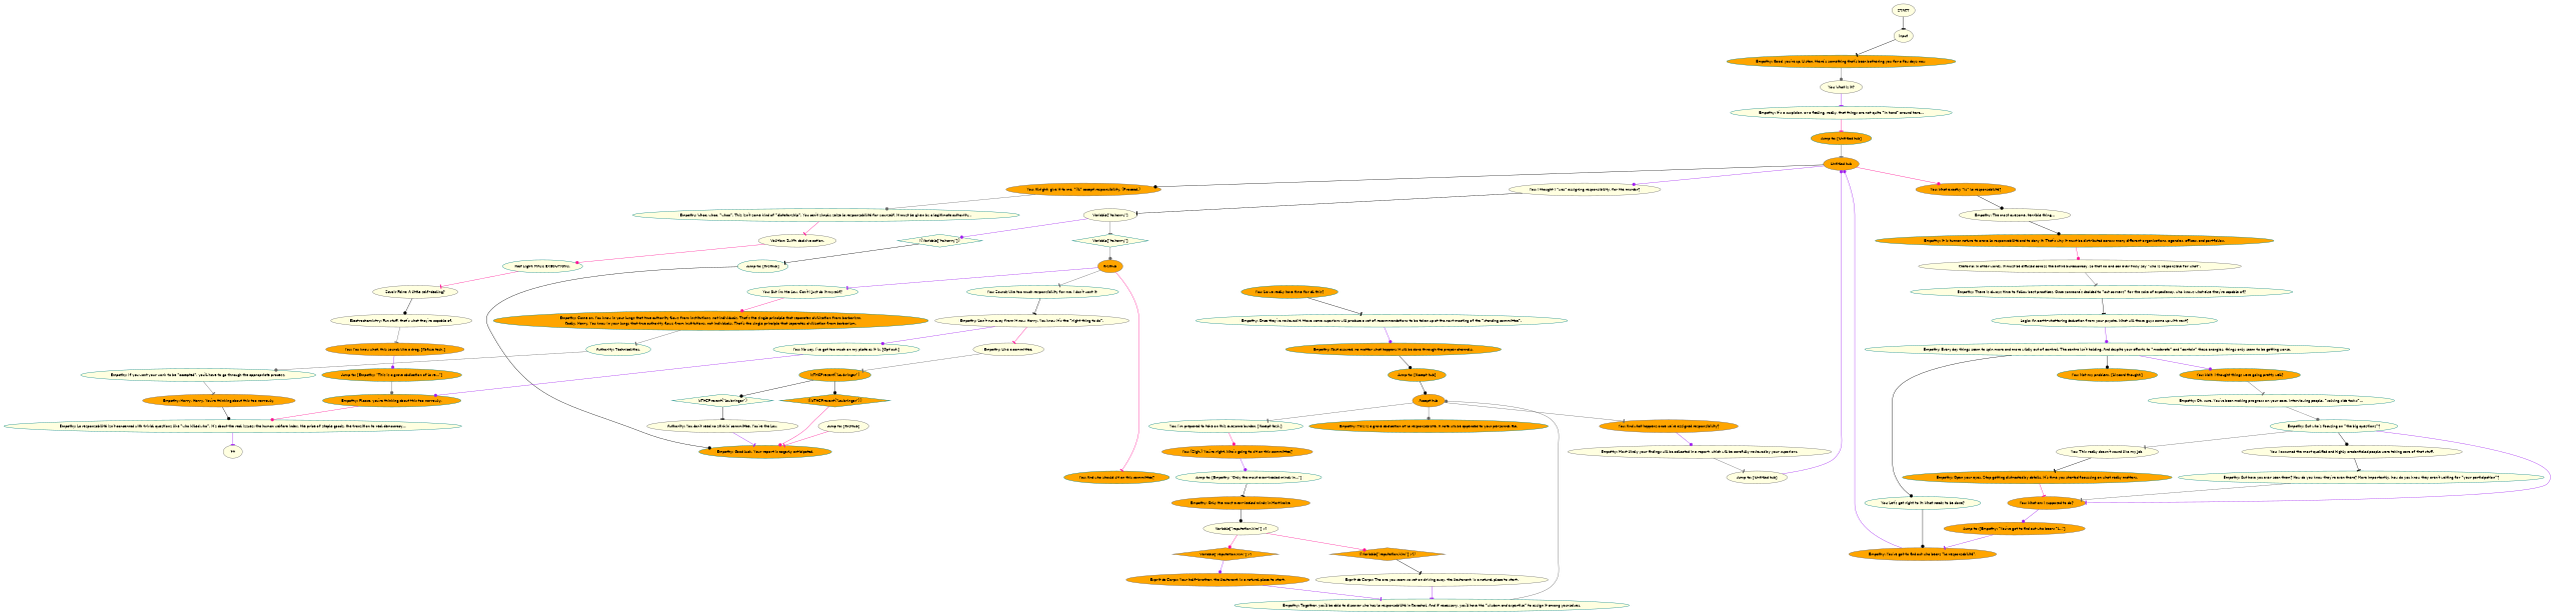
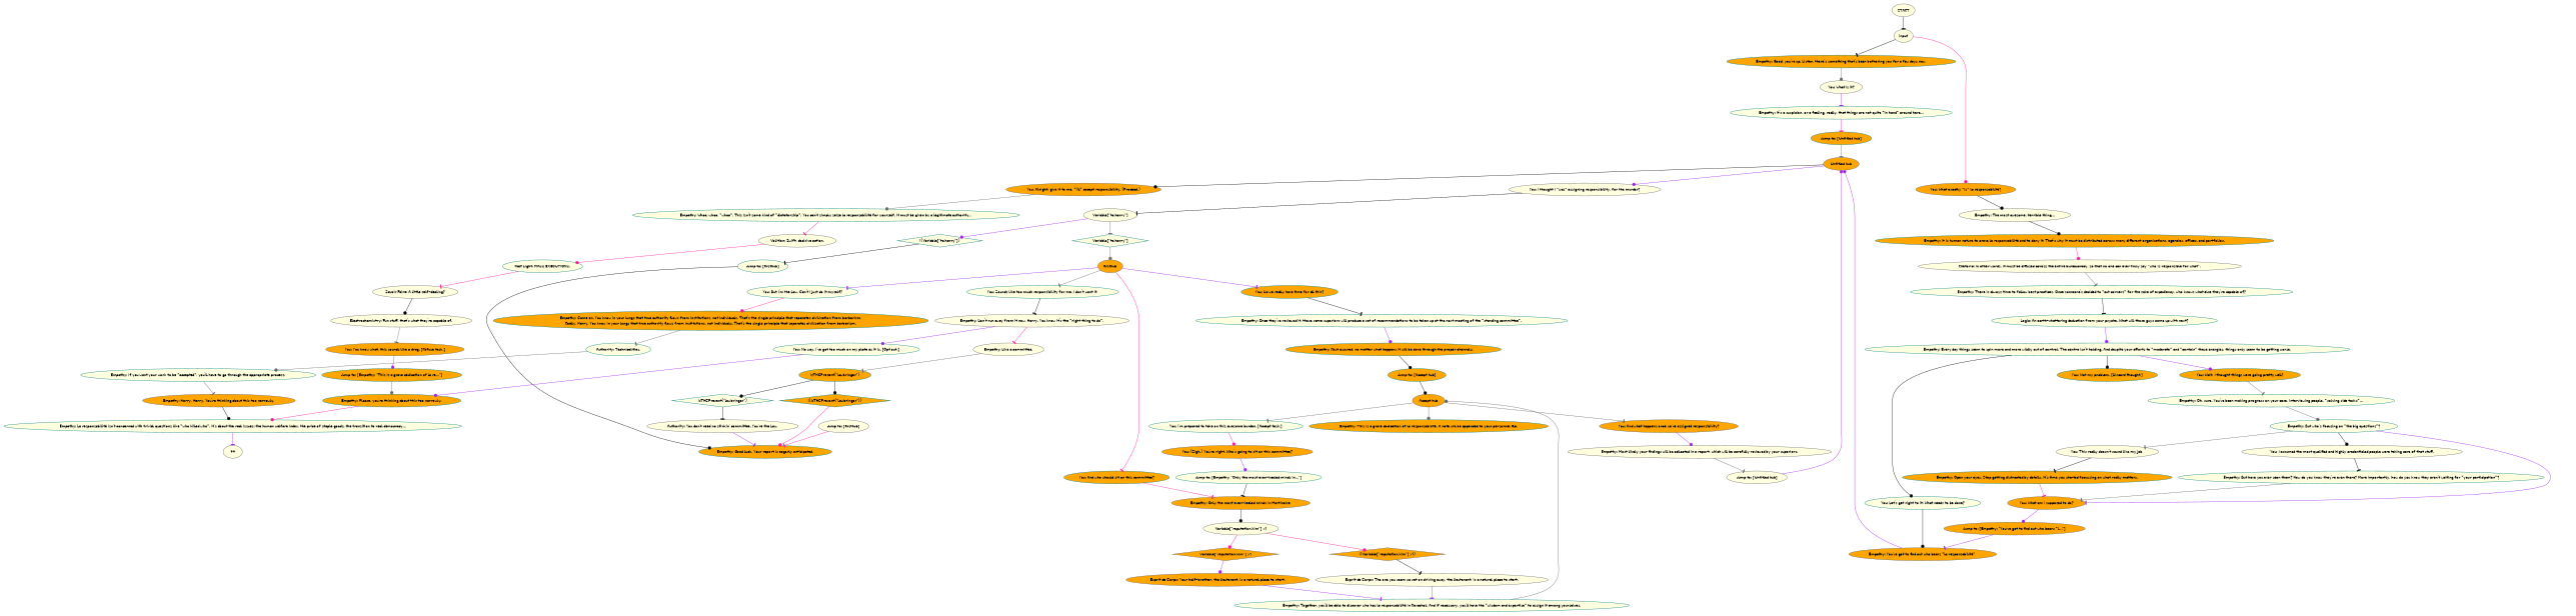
  digraph {
    fontname="Patrick Hand"
    node [color=teal fillcolor=lightyellow fontname="Patrick Hand" style=filled]
    edge [arrowhead=dot color=black fontname="Patrick Hand"]
    n1 [color=gray40 label=START]
    n2 [color=gray40 label=input]
    n3 [fillcolor=orange label="Empathy: Good, you're up. Listen, there's something that's been bothering you for a few days now."]
    n4 [color=gray40 label="You: What is it?"]
    n5 [label="Empathy: It's a suspicion, or a feeling, really, that things are not quite *in hand* around here..."]
    n6 [fillcolor=orange label="Jump to: [Untitled hub]"]
    n7 [color=gray40 fillcolor=orange label="Untitled hub"]
    n8 [label="Empathy: But who's focusing on *the big questions*?"]
    n9 [color=gray40 label="You: I assumed the most qualified and highly credentialed people were taking care of that stuff."]
    n10 [color=gray40 fillcolor=orange label="You: What am I supposed to do?"]
    n11 [color=gray40 label="You: This really doesn't sound like my job."]
    n12 [label="Empathy: But have you ever seen them? How do you know they're even there? More importantly, how do you know they aren't waiting for *your participation*?"]
    n13 [color=gray40 fillcolor=orange label="Jump to: [Empathy: \"You've got to find out who bears *l...\"]"]
    n14 [fillcolor=orange label="Empathy: Open your eyes. Stop getting distracted by details. It's time you started focussing on what really matters."]
    n15 [label="Jump to: [Empathy: \"Only the most even-keeled minds in...\"]"]
    n16 [color=gray40 fillcolor=orange label="Empathy: Only the most even-keeled minds in Martinaise."]
    n17 [color=gray40 label="Variable[\"reputation.kim\"] >1"]
    n18 [fillcolor=orange label="You: Not my problem. [Discard thought.]"]
    n19 [color=gray40 fillcolor=orange label="Empathy: You've got to find out who bears *la responsabilité*."]
    n20 [color=gray40 fillcolor=orange label="You: What exactly *is* la responsabilité?"]
    n21 [color=gray40 label="You: I thought I *was* assigning responsibility, for the murder?"]
    n22 [color=gray40 fillcolor=orange label="You: Alright, give it to me. *I'll* accept responsibility. (Proceed.)"]
    n23 [color=gray40 fillcolor=orange label="Esprit de Corps: Your half-brother, the lieutenant, is a natural place to start."]
    n24 [label="Empathy: Together, you'll be able to discover who has la responsabilité in Revachol. And if necessary, you'll have the *wisdom and expertise* to assign it among yourselves."]
    n25 [color=gray40 fillcolor=orange label="Accept hub"]
    n26 [color=gray40 label="Variable[\"tc.harry\"]"]
    n27 [label="Variable[\"tc.harry\"]" shape=diamond]
    n28 [label="!(Variable[\"tc.harry\"])" shape=diamond]
    n29 [color=gray40 fillcolor=orange label=firsthub]
    n30 [label="Jump to: [firsthub]"]
    n31 [fillcolor=orange label="You: Do we really have time for all this?"]
    n32 [fillcolor=orange label="You: And who should sit on this committee?"]
    n33 [label="You: But I'm the Law. Can't I just do it myself?"]
    n34 [label="You: Sounds like too much responsibility for me. I don't want it."]
    n35 [fillcolor=orange label="Empathy: Good luck. Your report is eagerly anticipated."]
    n36 [label="Empathy: Every day things seem to spin more and more wildly out of control. The centre isn't holding. And despite your efforts to *moderate* and *contain* these energies, things only seem to be getting worse."]
    n37 [fillcolor=orange label="You: Wait, I thought things were going pretty well?"]
    n38 [label="You: Let's get right to it: What needs to be done?"]
    n39 [label="Empathy: Oh, sure. You've been making progress on your case, interviewing people, *solving side tasks*..."]
    n40 [color=gray40 label="Empathy: The most awesome, terrible thing..."]
    n41 [label="Empathy: Whoa, whoa, *whoa*. This isn't some kind of *dictatorship*. You can't simply seize la responsabilité for yourself. It must be given by a legitimate authority..."]
    n42 [label="You: No way. I've got too much on my plate as it is. [Opt out.]"]
    n43 [fillcolor=orange label="Empathy: Please, you're thinking about this too narrowly."]
    n44 [label="Empathy: La responsabilité isn't concerned with trivial questions like *who killed who*. It's about the real issues: the human welfare index, the price of staple goods, the transition to real democracy..."]
    n45 [fillcolor=orange label="Empathy: Come on. You know in your lungs that true authority flows from institutions, not individuals. That's the single principle that separates civilisation from barbarism.\nReally, Harry. You know in your lungs that true authority flows from institutions, not individuals. That's the single principle that separates civilisation from barbarism."]
    n46 [label="Authority: Technicalities."]
    n47 [label="Empathy: If you want your work to be *accepted*, you'll have to go through the appropriate process."]
    n48 [color=gray40 fillcolor=orange label="Empathy: Harry, Harry. You're thinking about this too narrowly."]
    n49 [color=gray40 label="Esprit de Corps: The one you seem so set on driving away, the lieutenant, is a natural place to start."]
    n50 [fillcolor=orange label="Empathy: It is human nature to crave la responsabilité and to deny it. That's why it must be distributed across many different organisations, agencies, offices, and portfolios."]
    77 [color=gray40]
    n52 [color=gray40 fillcolor=orange label="Variable[\"reputation.kim\"] >1" shape=diamond]
    n53 [color=gray40 fillcolor=orange label="!(Variable[\"reputation.kim\"] >1)" shape=diamond]
    n54 [fillcolor=orange label="IsTHCPresent(\"lawbringer\")"]
    n55 [label="IsTHCPresent(\"lawbringer\")" shape=diamond]
    n56 [fillcolor=orange label="!(IsTHCPresent(\"lawbringer\"))" shape=diamond]
    n57 [color=gray40 label="Authority: You don't need no stinkin' committee. You're the Law."]
    n58 [color=gray40 label="Volition: Swift, decisive action."]
    n59 [label="Half Light: MASS EXECUTIONS."]
    n60 [color=gray40 fillcolor=orange label="You: And what happens once we've assigned responsibility?"]
    n61 [color=gray40 label="Empathy: Most likely your findings will be collected in a report, which will be carefully reviewed by your superiors."]
    n62 [color=gray40 label="Jump to: [Untitled hub]"]
    n63 [label="Empathy: Once they've reviewed it, those same superiors will produce a set of recommendations to be taken up at the next meeting of the *standing committee*."]
    n64 [fillcolor=orange label="Empathy: Rest assured, no matter what happens it will be done through the proper channels."]
    n65 [color=gray40 label="Rhetoric: In other words, it must be diffused across the entire bureaucracy, so that no one can ever truly say *who is responsible for what*."]
    n66 [label="Empathy: There is always time to follow best practices. Once someone's decided to *cut corners* for the sake of expediency, who knows what else they're capable of?"]
    n67 [label="Logic: An earth-shattering deduction from your psyche. What will those guys come up with next?"]
    n68 [color=gray40 label="Electrochemistry: Fun stuff, that's what they're capable of."]
    n69 [color=gray40 fillcolor=orange label="You: You know what, this sounds like a drag. [Refuse task.]"]
    n70 [fillcolor=orange label="Jump to: [Empathy: \"This is a grave abdication of la re...\"]"]
    n71 [color=gray40 label="Savoir Faire: A little self-dealing?"]
    n72 [label="You: I'm prepared to take on this awesome burden. [Accept task.]"]
    n73 [fillcolor=orange label="Empathy: This is a grave abdication of la responsabilité. A note will be appended to your personnel file."]
    n74 [color=gray40 label="Empathy: Don't run away from it now, Harry. You know it's the *right thing to do*."]
    n75 [color=gray40 label="Empathy: Like a committee."]
    n76 [color=gray40 fillcolor=orange label="You: (Sigh.) You're right. Who's going to sit on this committee?"]
    n77 [fillcolor=orange label="Jump to: [Accept hub]"]
    n78 [color=gray40 label="Jump to: [firsthub]"]
    n1 -> n2 [arrowhead=tee]
    n2 -> n3 [arrowhead=tee]
    n3 -> n4 [color=gray40]
    n4 -> n5 [arrowhead=tee color=purple]
    n5 -> n6 [arrowhead=tee color=deeppink]
    n6 -> n7 [arrowhead=tee color=gray40]
-   n7 -> n20 [color=deeppink]
+   n2 -> n20 [color=deeppink]
    n7 -> n21 [color=purple]
    n7 -> n22
    n8 -> n9
    n8 -> n10 [arrowhead=tee color=purple]
    n8 -> n11 [arrowhead=tee color=gray40]
    n9 -> n12 [arrowhead=tee]
    n10 -> n13 [color=purple]
    n11 -> n14 [arrowhead=tee]
    n12 -> n10 [arrowhead=tee color=gray40]
    n13 -> n19 [arrowhead=tee color=purple]
    n14 -> n10 [arrowhead=tee color=deeppink]
    n15 -> n16 [arrowhead=tee]
    n16 -> n17
    n17 -> n52 [color=deeppink]
    n17 -> n53 [color=deeppink]
    n19 -> n7 [color=purple]
    n20 -> n40
    n21 -> n26 [arrowhead=tee]
    n22 -> n41 [color=gray40]
    n23 -> n24 [arrowhead=tee color=purple]
    n24 -> n25 [color=gray40]
    n25 -> n60 [arrowhead=tee color=gray40]
    n25 -> n72 [arrowhead=tee color=gray40]
    n25 -> n73 [color=gray40]
    n26 -> n27 [arrowhead=tee color=gray40]
    n26 -> n28 [color=purple]
    n27 -> n29 [color=gray40]
    n28 -> n30 [arrowhead=tee]
+   n29 -> n31 [arrowhead=tee color=purple]
    n29 -> n32 [arrowhead=tee color=deeppink]
    n29 -> n33 [arrowhead=tee color=purple]
    n29 -> n34 [arrowhead=tee color=gray40]
    n30 -> n35
    n31 -> n63 [arrowhead=tee]
+   n32 -> n16 [arrowhead=tee color=deeppink]
    n33 -> n45 [color=deeppink]
    n34 -> n74 [arrowhead=tee]
    n36 -> n18
    n36 -> n37 [color=purple]
    n36 -> n38
    n37 -> n39 [arrowhead=tee color=gray40]
    n38 -> n19
    n39 -> n8 [color=gray40]
    n40 -> n50
    n41 -> n58 [arrowhead=tee color=deeppink]
    n42 -> n43 [color=purple]
    n43 -> n44 [color=deeppink]
    n44 -> 77 [arrowhead=tee color=purple]
    n45 -> n46 [arrowhead=tee color=gray40]
    n46 -> n47 [color=gray40]
    n47 -> n48 [arrowhead=tee color=gray40]
    n48 -> n44
    n49 -> n24 [arrowhead=tee color=purple]
    n50 -> n65 [color=deeppink]
    n52 -> n23 [color=purple]
    n53 -> n49 [arrowhead=tee]
    n54 -> n55
    n54 -> n56
    n55 -> n57 [arrowhead=tee]
    n56 -> n35 [color=deeppink]
    n57 -> n35 [arrowhead=tee color=purple]
    n58 -> n59 [color=deeppink]
    n59 -> n71 [arrowhead=tee color=deeppink]
    n60 -> n61 [color=purple]
    n61 -> n62 [arrowhead=tee color=gray40]
    n62 -> n7 [color=purple]
    n63 -> n64 [color=purple]
    n64 -> n77
    n65 -> n66 [arrowhead=tee color=gray40]
    n66 -> n67 [arrowhead=tee]
    n67 -> n36 [color=purple]
    n68 -> n69 [arrowhead=tee color=gray40]
    n69 -> n70 [color=purple]
    n70 -> n43 [color=gray40]
    n71 -> n68
    n72 -> n76 [color=deeppink]
    n74 -> n42 [color=purple]
    n74 -> n75 [arrowhead=tee color=deeppink]
    n75 -> n54 [arrowhead=tee color=gray40]
    n76 -> n15 [color=purple]
    n77 -> n25
    n78 -> n35 [arrowhead=tee color=deeppink]
  }
